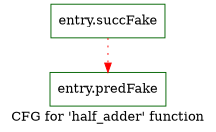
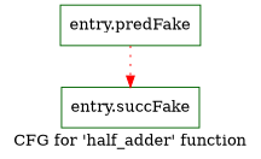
  digraph {
    label="CFG for 'half_adder' function"
    node [shape=record style=filled fillcolor=white color=darkgreen]
    n1 [label="{entry.predFake}"]
    n2 [filename="../../../../half_adder.c" label="{entry.succFake}" linenumber=4]
-   n2 -> n1 [execusionnum=0 filename="../../../../half_adder.c" color=red style=dotted]
+   n1 -> n2 [execusionnum=0 filename="../../../../half_adder.c" color=red style=dotted]
  }
